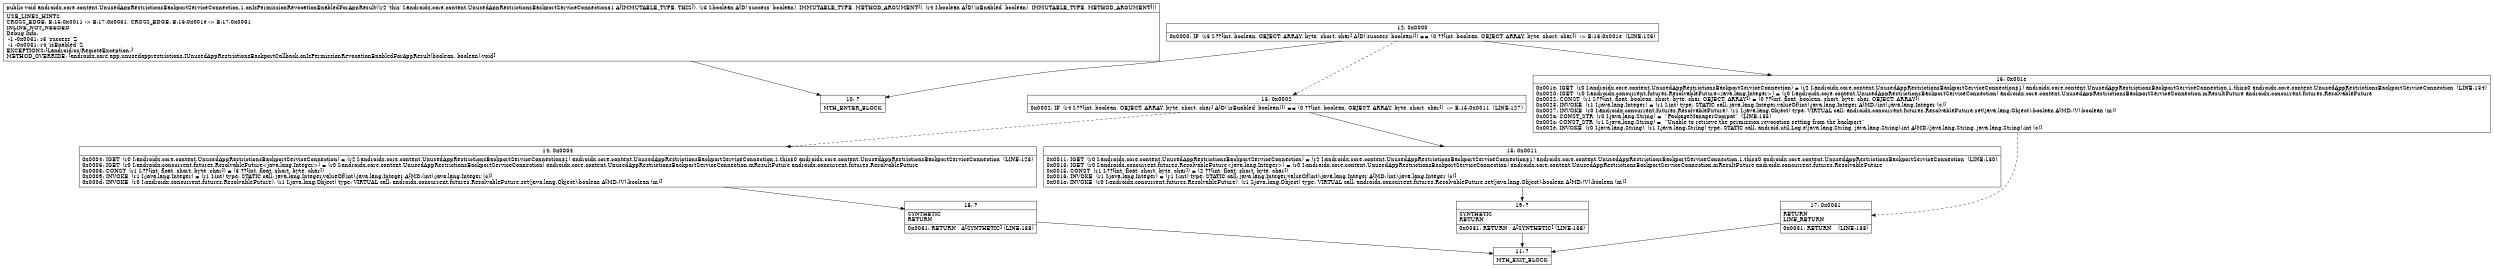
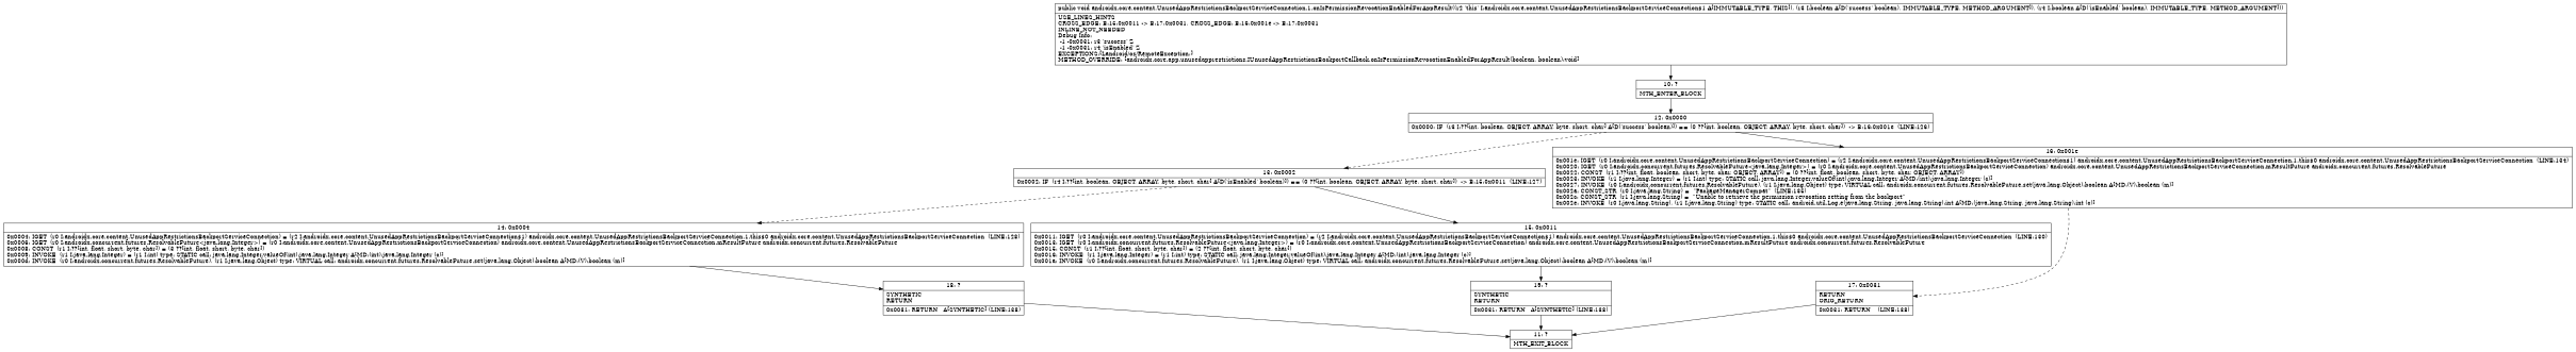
  digraph {
    node [shape=record]
    n1 [label="{10\:\ ?|MTH_ENTER_BLOCK\l}"]
    n2 [label="{12\:\ 0x0000|0x0000: IF  (r3 I:??[int, boolean, OBJECT, ARRAY, byte, short, char] A[D('success' boolean)]) == (0 ??[int, boolean, OBJECT, ARRAY, byte, short, char])  \-\> B:16:0x001e  (LINE:126)\l}"]
    n3 [label="{13\:\ 0x0002|0x0002: IF  (r4 I:??[int, boolean, OBJECT, ARRAY, byte, short, char] A[D('isEnabled' boolean)]) == (0 ??[int, boolean, OBJECT, ARRAY, byte, short, char])  \-\> B:15:0x0011  (LINE:127)\l}"]
    n4 [label="{16\:\ 0x001e|0x001e: IGET  (r0 I:androidx.core.content.UnusedAppRestrictionsBackportServiceConnection) = (r2 I:androidx.core.content.UnusedAppRestrictionsBackportServiceConnection$1) androidx.core.content.UnusedAppRestrictionsBackportServiceConnection.1.this$0 androidx.core.content.UnusedAppRestrictionsBackportServiceConnection  (LINE:134)\l0x0020: IGET  (r0 I:androidx.concurrent.futures.ResolvableFuture\<java.lang.Integer\>) = (r0 I:androidx.core.content.UnusedAppRestrictionsBackportServiceConnection) androidx.core.content.UnusedAppRestrictionsBackportServiceConnection.mResultFuture androidx.concurrent.futures.ResolvableFuture \l0x0022: CONST  (r1 I:??[int, float, boolean, short, byte, char, OBJECT, ARRAY]) = (0 ??[int, float, boolean, short, byte, char, OBJECT, ARRAY]) \l0x0023: INVOKE  (r1 I:java.lang.Integer) = (r1 I:int) type: STATIC call: java.lang.Integer.valueOf(int):java.lang.Integer A[MD:(int):java.lang.Integer (c)]\l0x0027: INVOKE  (r0 I:androidx.concurrent.futures.ResolvableFuture), (r1 I:java.lang.Object) type: VIRTUAL call: androidx.concurrent.futures.ResolvableFuture.set(java.lang.Object):boolean A[MD:(V):boolean (m)]\l0x002a: CONST_STR  (r0 I:java.lang.String) =  \"PackageManagerCompat\"  (LINE:135)\l0x002c: CONST_STR  (r1 I:java.lang.String) =  \"Unable to retrieve the permission revocation setting from the backport\" \l0x002e: INVOKE  (r0 I:java.lang.String), (r1 I:java.lang.String) type: STATIC call: android.util.Log.e(java.lang.String, java.lang.String):int A[MD:(java.lang.String, java.lang.String):int (c)]\l}"]
    n5 [label="{14\:\ 0x0004|0x0004: IGET  (r0 I:androidx.core.content.UnusedAppRestrictionsBackportServiceConnection) = (r2 I:androidx.core.content.UnusedAppRestrictionsBackportServiceConnection$1) androidx.core.content.UnusedAppRestrictionsBackportServiceConnection.1.this$0 androidx.core.content.UnusedAppRestrictionsBackportServiceConnection  (LINE:128)\l0x0006: IGET  (r0 I:androidx.concurrent.futures.ResolvableFuture\<java.lang.Integer\>) = (r0 I:androidx.core.content.UnusedAppRestrictionsBackportServiceConnection) androidx.core.content.UnusedAppRestrictionsBackportServiceConnection.mResultFuture androidx.concurrent.futures.ResolvableFuture \l0x0008: CONST  (r1 I:??[int, float, short, byte, char]) = (3 ??[int, float, short, byte, char]) \l0x0009: INVOKE  (r1 I:java.lang.Integer) = (r1 I:int) type: STATIC call: java.lang.Integer.valueOf(int):java.lang.Integer A[MD:(int):java.lang.Integer (c)]\l0x000d: INVOKE  (r0 I:androidx.concurrent.futures.ResolvableFuture), (r1 I:java.lang.Object) type: VIRTUAL call: androidx.concurrent.futures.ResolvableFuture.set(java.lang.Object):boolean A[MD:(V):boolean (m)]\l}"]
    n6 [label="{15\:\ 0x0011|0x0011: IGET  (r0 I:androidx.core.content.UnusedAppRestrictionsBackportServiceConnection) = (r2 I:androidx.core.content.UnusedAppRestrictionsBackportServiceConnection$1) androidx.core.content.UnusedAppRestrictionsBackportServiceConnection.1.this$0 androidx.core.content.UnusedAppRestrictionsBackportServiceConnection  (LINE:130)\l0x0013: IGET  (r0 I:androidx.concurrent.futures.ResolvableFuture\<java.lang.Integer\>) = (r0 I:androidx.core.content.UnusedAppRestrictionsBackportServiceConnection) androidx.core.content.UnusedAppRestrictionsBackportServiceConnection.mResultFuture androidx.concurrent.futures.ResolvableFuture \l0x0015: CONST  (r1 I:??[int, float, short, byte, char]) = (2 ??[int, float, short, byte, char]) \l0x0016: INVOKE  (r1 I:java.lang.Integer) = (r1 I:int) type: STATIC call: java.lang.Integer.valueOf(int):java.lang.Integer A[MD:(int):java.lang.Integer (c)]\l0x001a: INVOKE  (r0 I:androidx.concurrent.futures.ResolvableFuture), (r1 I:java.lang.Object) type: VIRTUAL call: androidx.concurrent.futures.ResolvableFuture.set(java.lang.Object):boolean A[MD:(V):boolean (m)]\l}"]
-   n7 [label="{17\:\ 0x0031|RETURN\lLINE_RETURN\l|0x0031: RETURN    (LINE:138)\l}"]
+   n7 [label="{17\:\ 0x0031|RETURN\lORIG_RETURN\l|0x0031: RETURN    (LINE:138)\l}"]
    n8 [label="{18\:\ ?|SYNTHETIC\lRETURN\l|0x0031: RETURN   A[SYNTHETIC] (LINE:138)\l}"]
    n9 [label="{19\:\ ?|SYNTHETIC\lRETURN\l|0x0031: RETURN   A[SYNTHETIC] (LINE:138)\l}"]
    n10 [label="{11\:\ ?|MTH_EXIT_BLOCK\l}"]
    n11 [label="{public void androidx.core.content.UnusedAppRestrictionsBackportServiceConnection.1.onIsPermissionRevocationEnabledForAppResult((r2 'this' I:androidx.core.content.UnusedAppRestrictionsBackportServiceConnection$1 A[IMMUTABLE_TYPE, THIS]), (r3 I:boolean A[D('success' boolean), IMMUTABLE_TYPE, METHOD_ARGUMENT]), (r4 I:boolean A[D('isEnabled' boolean), IMMUTABLE_TYPE, METHOD_ARGUMENT]))  | USE_LINES_HINTS\lCROSS_EDGE: B:15:0x0011 \-\> B:17:0x0031, CROSS_EDGE: B:16:0x001e \-\> B:17:0x0031\lINLINE_NOT_NEEDED\lDebug Info:\l  \-1 \-0x0031: r3 'success' Z\l  \-1 \-0x0031: r4 'isEnabled' Z\lEXCEPTIONS:[Landroid\/os\/RemoteException;]\lMETHOD_OVERRIDE: [androidx.core.app.unusedapprestrictions.IUnusedAppRestrictionsBackportCallback.onIsPermissionRevocationEnabledForAppResult(boolean, boolean):void]\l}"]
-   n2 -> n1
+   n1 -> n2
    n2 -> n3 [style=dashed]
    n2 -> n4
    n3 -> n5 [style=dashed]
    n3 -> n6
    n4 -> n7 [style=dashed]
    n5 -> n8
    n6 -> n9
    n7 -> n10
    n8 -> n10
    n9 -> n10
    n11 -> n1
  }
